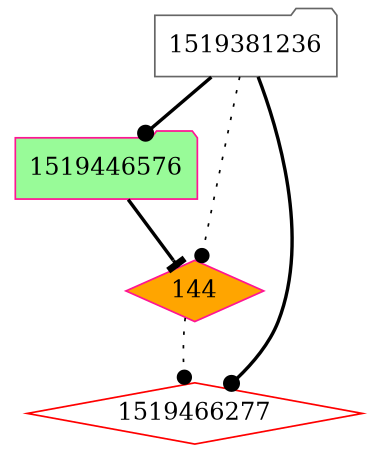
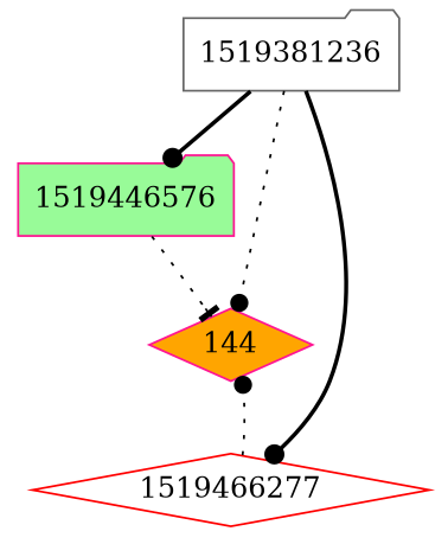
  strict digraph {
    node [color=deeppink fillcolor=white shape=folder style=filled]
    edge [arrowhead=dot style=dotted]
    1519446576 [fillcolor=palegreen]
    144 [fillcolor=orange shape=diamond]
    1519466277 [color=red shape=diamond]
    1519381236 [color=gray40]
-   1519446576 -> 144 [arrowhead=tee style=bold]
-   144 -> 1519466277
+   1519446576 -> 144 [arrowhead=tee]
+   1519466277 -> 144
    1519381236 -> 1519446576 [style=bold]
    1519381236 -> 144
    1519381236 -> 1519466277 [style=bold]
  }
